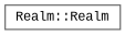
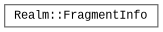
  digraph {
    rankdir=LR
    fontname="Liberation Mono"
-   n1 [color=grey40 fillcolor=white fontname="Liberation Mono" fontsize=10 height=0.2 label="Realm::Realm" shape=box style=filled width=0.4]
+   n1 [color=grey40 fillcolor=white fontname="Liberation Mono" fontsize=10 height=0.2 label="Realm::FragmentInfo" shape=box style=filled width=0.4]
  }
